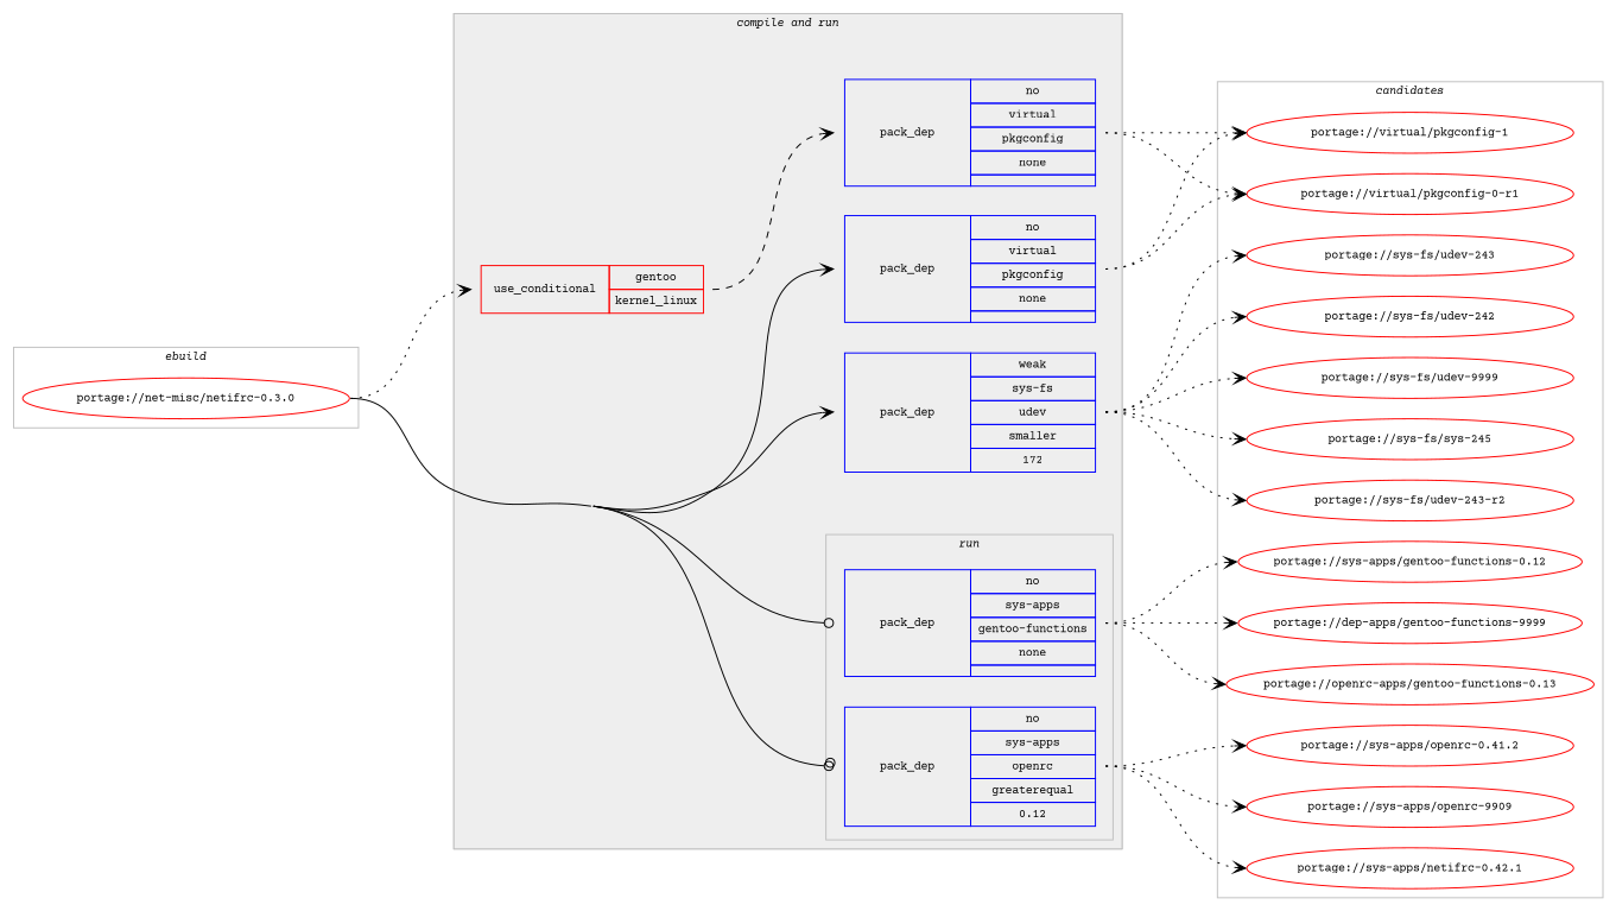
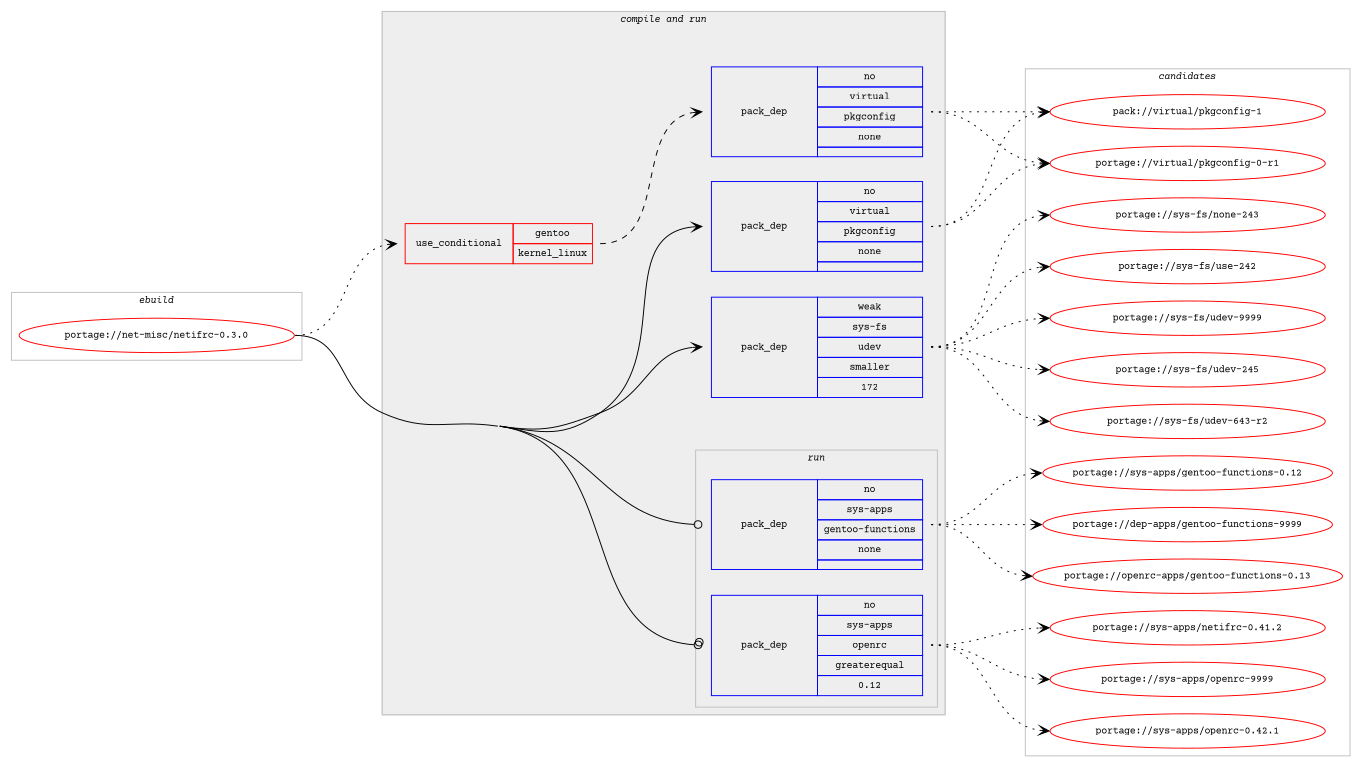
  digraph {
    compound=true
    concentrate=true
    fontname="Courier Prime"
    fontsize=10
    newrank=true
    rankdir=LR
    ranksep=1.5
    node [color=red fontname="Courier Prime" fontsize=10]
    edge [arrowhead=vee fontname="Courier Prime" headport=w style=dotted tailport=e weight=100]
    n1 [label="portage://net-misc/netifrc-0.3.0" width=4]
    n2 [color=blue label=<<TABLE BORDER="0" CELLBORDER="1" CELLSPACING="0" CELLPADDING="4" WIDTH="220"><TR><TD ROWSPAN="6" CELLPADDING="30">pack_dep</TD></TR><TR><TD WIDTH="110">no</TD></TR><TR><TD>virtual</TD></TR><TR><TD>pkgconfig</TD></TR><TR><TD>none</TD></TR><TR><TD></TD></TR></TABLE>> shape=none]
    n3 [label=<<TABLE BORDER="0" CELLBORDER="1" CELLSPACING="0" CELLPADDING="4"><TR><TD ROWSPAN="3" CELLPADDING="10">use_conditional</TD></TR><TR><TD>gentoo</TD></TR><TR><TD>kernel_linux</TD></TR></TABLE>> shape=none]
    n4 [color=blue label=<<TABLE BORDER="0" CELLBORDER="1" CELLSPACING="0" CELLPADDING="4" WIDTH="220"><TR><TD ROWSPAN="6" CELLPADDING="30">pack_dep</TD></TR><TR><TD WIDTH="110">no</TD></TR><TR><TD>virtual</TD></TR><TR><TD>pkgconfig</TD></TR><TR><TD>none</TD></TR><TR><TD></TD></TR></TABLE>> shape=none]
    n5 [color=blue label=<<TABLE BORDER="0" CELLBORDER="1" CELLSPACING="0" CELLPADDING="4" WIDTH="220"><TR><TD ROWSPAN="6" CELLPADDING="30">pack_dep</TD></TR><TR><TD WIDTH="110">weak</TD></TR><TR><TD>sys-fs</TD></TR><TR><TD>udev</TD></TR><TR><TD>smaller</TD></TR><TR><TD>172</TD></TR></TABLE>> shape=none]
    n6 [color=blue label=<<TABLE BORDER="0" CELLBORDER="1" CELLSPACING="0" CELLPADDING="4" WIDTH="220"><TR><TD ROWSPAN="6" CELLPADDING="30">pack_dep</TD></TR><TR><TD WIDTH="110">no</TD></TR><TR><TD>sys-apps</TD></TR><TR><TD>gentoo-functions</TD></TR><TR><TD>none</TD></TR><TR><TD></TD></TR></TABLE>> shape=none]
    n7 [color=blue label=<<TABLE BORDER="0" CELLBORDER="1" CELLSPACING="0" CELLPADDING="4" WIDTH="220"><TR><TD ROWSPAN="6" CELLPADDING="30">pack_dep</TD></TR><TR><TD WIDTH="110">no</TD></TR><TR><TD>sys-apps</TD></TR><TR><TD>openrc</TD></TR><TR><TD>greaterequal</TD></TR><TR><TD>0.12</TD></TR></TABLE>> shape=none]
-   n8 [label="portage://virtual/pkgconfig-1" width=4]
+   n8 [label="pack://virtual/pkgconfig-1" width=4]
    n9 [label="portage://virtual/pkgconfig-0-r1" width=4]
    n10 [label="portage://sys-fs/udev-9999" width=4]
-   n11 [label="portage://sys-fs/sys-245" width=4]
-   n12 [label="portage://sys-fs/udev-243-r2" width=4]
-   n13 [label="portage://sys-fs/udev-243" width=4]
-   n14 [label="portage://sys-fs/udev-242" width=4]
+   n11 [label="portage://sys-fs/udev-245" width=4]
+   n12 [label="portage://sys-fs/udev-643-r2" width=4]
+   n13 [label="portage://sys-fs/none-243" width=4]
+   n14 [label="portage://sys-fs/use-242" width=4]
    n15 [label="portage://dep-apps/gentoo-functions-9999" width=4]
    n16 [label="portage://openrc-apps/gentoo-functions-0.13" width=4]
    n17 [label="portage://sys-apps/gentoo-functions-0.12" width=4]
-   n18 [label="portage://sys-apps/openrc-9909" width=4]
-   n19 [label="portage://sys-apps/netifrc-0.42.1" width=4]
-   n20 [label="portage://sys-apps/openrc-0.41.2" width=4]
+   n18 [label="portage://sys-apps/openrc-9999" width=4]
+   n19 [label="portage://sys-apps/openrc-0.42.1" width=4]
+   n20 [label="portage://sys-apps/netifrc-0.41.2" width=4]
    subgraph cluster_1 {
      color=gray
      label=<<i>ebuild</i>>
      rank=same
      n1
    }
    subgraph cluster_2 {
      color=gray
      label=<<i>dependencies</i>>
      subgraph cluster_3 {
        color=gray
        fillcolor="#eeeeee"
        label=<<i>compile</i>>
        style=filled
        subgraph sub_4 {
          color=gray
          fillcolor="#eeeeee"
          label=<<i>compile</i>>
          style=filled
          n3
          subgraph sub_5 {
            color=gray
            fillcolor="#eeeeee"
            label=<<i>compile</i>>
            style=filled
            n2
          }
        }
        subgraph sub_6 {
          color=gray
          fillcolor="#eeeeee"
          label=<<i>compile</i>>
          style=filled
          n4
        }
        subgraph sub_7 {
          color=gray
          fillcolor="#eeeeee"
          label=<<i>compile</i>>
          style=filled
          n5
        }
      }
      subgraph cluster_8 {
        color=gray
        fillcolor="#eeeeee"
        label=<<i>compile and run</i>>
        style=filled
      }
      subgraph cluster_9 {
        color=gray
        fillcolor="#eeeeee"
        label=<<i>run</i>>
        style=filled
        subgraph sub_10 {
          color=gray
          fillcolor="#eeeeee"
          label=<<i>run</i>>
          style=filled
          n6
        }
        subgraph sub_11 {
          color=gray
          fillcolor="#eeeeee"
          label=<<i>run</i>>
          style=filled
          n7
        }
      }
    }
    subgraph cluster_12 {
      color=gray
      label=<<i>candidates</i>>
      rank=same
      subgraph sub_13 {
        color=black
        label=<<i>candidates</i>>
        nodesep=1
        rank=same
        n8
        n9
      }
      subgraph sub_14 {
        color=black
        label=<<i>candidates</i>>
        nodesep=1
        rank=same
        n8
        n9
      }
      subgraph sub_15 {
        color=black
        label=<<i>candidates</i>>
        nodesep=1
        rank=same
        n10
        n11
        n12
        n13
        n14
      }
      subgraph sub_16 {
        color=black
        label=<<i>candidates</i>>
        nodesep=1
        rank=same
        n15
        n16
        n17
      }
      subgraph sub_17 {
        color=black
        label=<<i>candidates</i>>
        nodesep=1
        rank=same
        n18
        n19
        n20
      }
    }
    n1 -> n3 [weight=20]
    n1 -> n4 [style=solid weight=20]
    n1 -> n5 [style=solid weight=20]
    n1 -> n6 [arrowhead=odot style=solid weight=20]
    n1 -> n7 [arrowhead=odot style=solid weight=20]
    n2 -> n8
    n2 -> n9
    n3 -> n2 [style=dashed weight=20]
    n4 -> n8
    n4 -> n9
    n5 -> n10
    n5 -> n11
    n5 -> n12
    n5 -> n13
    n5 -> n14
    n6 -> n15
    n6 -> n16
    n6 -> n17
    n7 -> n18
    n7 -> n19
    n7 -> n20
  }
